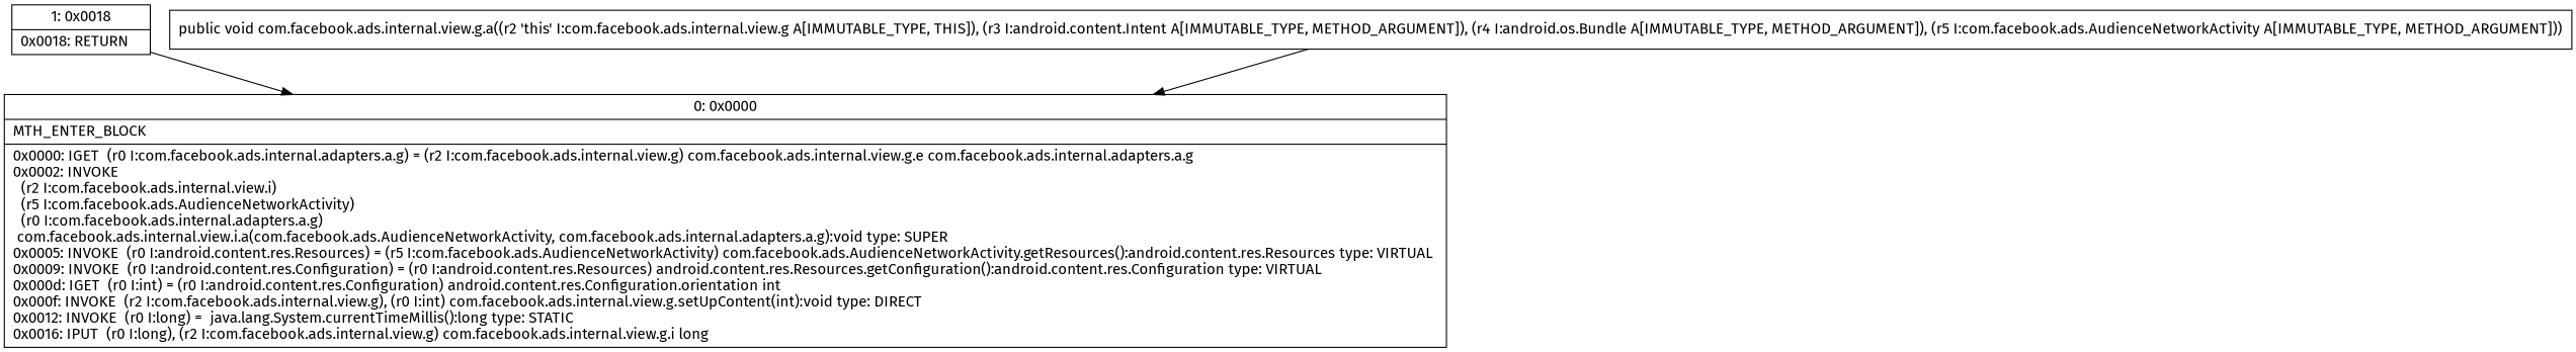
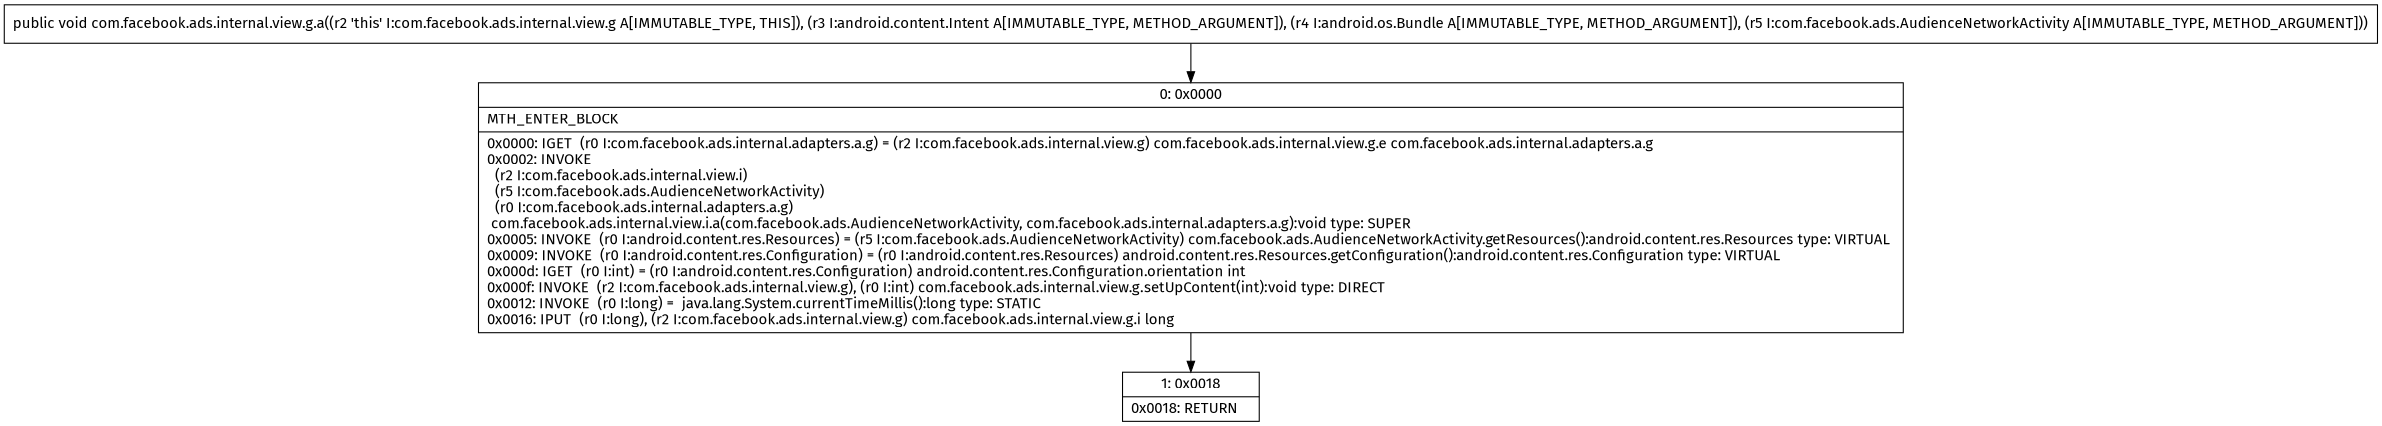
  digraph {
    fontname="Fira Sans"
    node [shape=record fontname="Fira Sans"]
    edge [fontname="Fira Sans"]
    n1 [label="{0\:\ 0x0000|MTH_ENTER_BLOCK\l|0x0000: IGET  (r0 I:com.facebook.ads.internal.adapters.a.g) = (r2 I:com.facebook.ads.internal.view.g) com.facebook.ads.internal.view.g.e com.facebook.ads.internal.adapters.a.g \l0x0002: INVOKE  \l  (r2 I:com.facebook.ads.internal.view.i)\l  (r5 I:com.facebook.ads.AudienceNetworkActivity)\l  (r0 I:com.facebook.ads.internal.adapters.a.g)\l com.facebook.ads.internal.view.i.a(com.facebook.ads.AudienceNetworkActivity, com.facebook.ads.internal.adapters.a.g):void type: SUPER \l0x0005: INVOKE  (r0 I:android.content.res.Resources) = (r5 I:com.facebook.ads.AudienceNetworkActivity) com.facebook.ads.AudienceNetworkActivity.getResources():android.content.res.Resources type: VIRTUAL \l0x0009: INVOKE  (r0 I:android.content.res.Configuration) = (r0 I:android.content.res.Resources) android.content.res.Resources.getConfiguration():android.content.res.Configuration type: VIRTUAL \l0x000d: IGET  (r0 I:int) = (r0 I:android.content.res.Configuration) android.content.res.Configuration.orientation int \l0x000f: INVOKE  (r2 I:com.facebook.ads.internal.view.g), (r0 I:int) com.facebook.ads.internal.view.g.setUpContent(int):void type: DIRECT \l0x0012: INVOKE  (r0 I:long) =  java.lang.System.currentTimeMillis():long type: STATIC \l0x0016: IPUT  (r0 I:long), (r2 I:com.facebook.ads.internal.view.g) com.facebook.ads.internal.view.g.i long \l}"]
    n2 [label="{1\:\ 0x0018|0x0018: RETURN   \l}"]
    n3 [label="{public void com.facebook.ads.internal.view.g.a((r2 'this' I:com.facebook.ads.internal.view.g A[IMMUTABLE_TYPE, THIS]), (r3 I:android.content.Intent A[IMMUTABLE_TYPE, METHOD_ARGUMENT]), (r4 I:android.os.Bundle A[IMMUTABLE_TYPE, METHOD_ARGUMENT]), (r5 I:com.facebook.ads.AudienceNetworkActivity A[IMMUTABLE_TYPE, METHOD_ARGUMENT])) }"]
-   n2 -> n1
+   n1 -> n2
    n3 -> n1
  }
